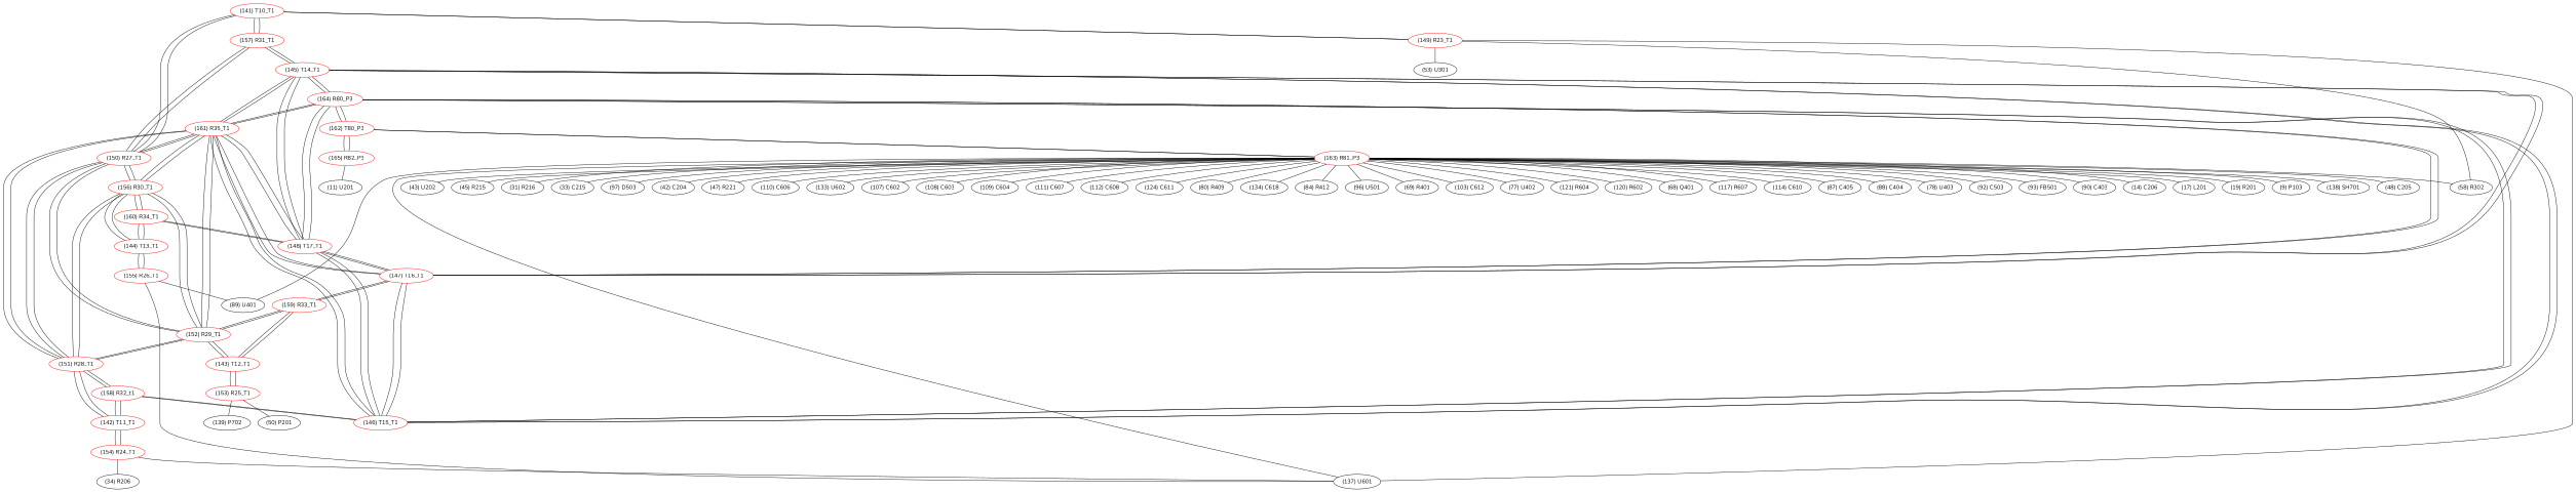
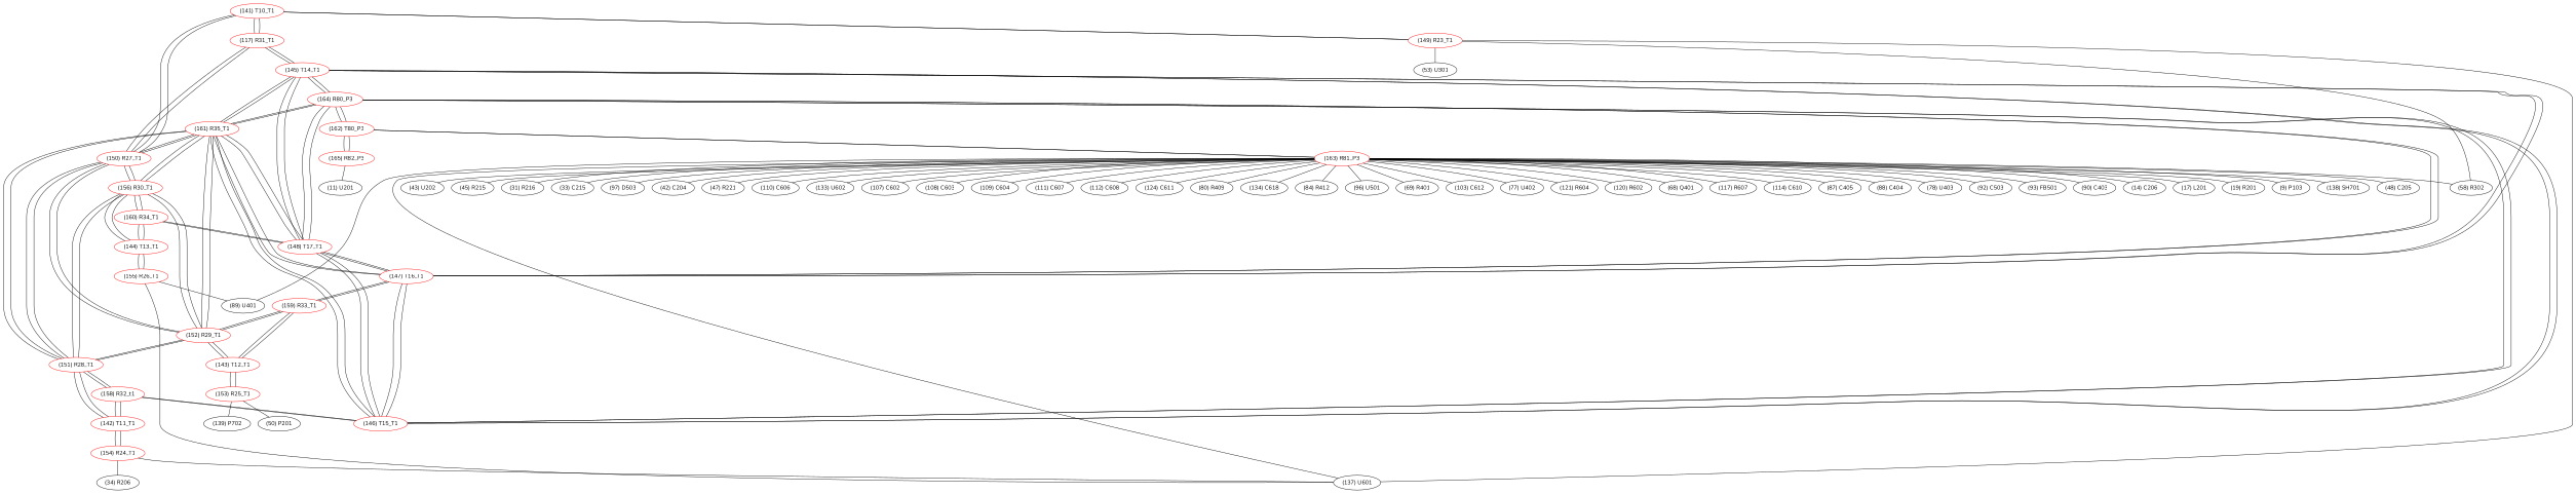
  graph {
    fontname=Nunito
    node [fontname=Nunito]
    edge [fontname=Nunito]
    n1 [color=red label="(141) T10_T1"]
    n2 [color=red label="(149) R23_T1"]
-   n3 [color=red label="(157) R31_T1"]
+   n3 [color=red label="(117) R31_T1"]
    n4 [color=red label="(150) R27_T1"]
    n5 [label="(53) U301"]
    n6 [label="(137) U601"]
    n7 [label="(58) R302"]
    n8 [color=red label="(145) T14_T1"]
    n9 [color=red label="(151) R28_T1"]
    n10 [color=red label="(152) R29_T1"]
    n11 [color=red label="(156) R30_T1"]
    n12 [color=red label="(161) R35_T1"]
    n13 [color=red label="(146) T15_T1"]
    n14 [color=red label="(147) T16_T1"]
    n15 [color=red label="(148) T17_T1"]
    n16 [color=red label="(164) R80_P3"]
    n17 [color=red label="(142) T11_T1"]
    n18 [color=red label="(158) R32_t1"]
    n19 [color=red label="(143) T12_T1"]
    n20 [color=red label="(159) R33_T1"]
    n21 [color=red label="(144) T13_T1"]
    n22 [color=red label="(160) R34_T1"]
    n23 [color=red label="(154) R24_T1"]
    n24 [label="(34) R206"]
    n25 [color=red label="(153) R25_T1"]
    n26 [label="(139) P702"]
    n27 [label="(50) P201"]
    n28 [color=red label="(155) R26_T1"]
    n29 [label="(89) U401"]
    n30 [color=red label="(162) T80_P3"]
    n31 [color=red label="(163) R81_P3"]
    n32 [color=red label="(165) R82_P3"]
    n33 [label="(96) U501"]
    n34 [label="(69) R401"]
    n35 [label="(103) C612"]
    n36 [label="(77) U402"]
    n37 [label="(121) R604"]
    n38 [label="(120) R602"]
    n39 [label="(68) Q401"]
    n40 [label="(117) R607"]
    n41 [label="(114) C610"]
    n42 [label="(87) C405"]
    n43 [label="(88) C404"]
    n44 [label="(78) U403"]
    n45 [label="(92) C503"]
    n46 [label="(93) FB501"]
    n47 [label="(90) C403"]
    n48 [label="(14) C206"]
    n49 [label="(17) L201"]
    n50 [label="(19) R201"]
    n51 [label="(9) P103"]
    n52 [label="(138) SH701"]
    n53 [label="(48) C205"]
    n54 [label="(43) U202"]
    n55 [label="(45) R215"]
    n56 [label="(31) R216"]
    n57 [label="(33) C215"]
    n58 [label="(97) D503"]
    n59 [label="(42) C204"]
    n60 [label="(47) R221"]
    n61 [label="(110) C606"]
    n62 [label="(133) U602"]
    n63 [label="(107) C602"]
    n64 [label="(108) C603"]
    n65 [label="(109) C604"]
    n66 [label="(111) C607"]
    n67 [label="(112) C608"]
    n68 [label="(124) C611"]
    n69 [label="(80) R409"]
    n70 [label="(134) C618"]
    n71 [label="(84) R412"]
    n72 [label="(11) U201"]
    n1 -- n2
    n1 -- n3
    n1 -- n4
    n2 -- n1
    n2 -- n5
    n2 -- n6
    n2 -- n7
    n3 -- n1
    n3 -- n4
    n3 -- n8
    n4 -- n1
    n4 -- n3
    n4 -- n9
    n4 -- n10
    n4 -- n11
    n4 -- n12
    n8 -- n3
    n8 -- n12
    n8 -- n13
    n8 -- n14
    n8 -- n15
    n8 -- n16
    n9 -- n4
    n9 -- n10
    n9 -- n11
    n9 -- n12
    n9 -- n17
    n9 -- n18
    n10 -- n4
    n10 -- n9
    n10 -- n11
    n10 -- n12
    n10 -- n19
    n10 -- n20
    n11 -- n4
    n11 -- n9
    n11 -- n10
    n11 -- n12
    n11 -- n21
    n11 -- n22
    n12 -- n4
    n12 -- n8
    n12 -- n9
    n12 -- n10
    n12 -- n11
    n12 -- n13
    n12 -- n14
    n12 -- n15
    n12 -- n16
    n13 -- n8
    n13 -- n12
    n13 -- n14
    n13 -- n15
    n13 -- n16
    n13 -- n18
    n14 -- n8
    n14 -- n12
    n14 -- n13
    n14 -- n15
    n14 -- n16
    n14 -- n20
    n15 -- n8
    n15 -- n12
    n15 -- n13
    n15 -- n14
    n15 -- n16
    n15 -- n22
    n16 -- n8
    n16 -- n12
    n16 -- n13
    n16 -- n14
    n16 -- n15
    n16 -- n30
    n17 -- n9
    n17 -- n18
    n17 -- n23
    n18 -- n9
    n18 -- n13
    n18 -- n17
    n19 -- n10
    n19 -- n20
    n19 -- n25
    n20 -- n10
    n20 -- n14
    n20 -- n19
    n21 -- n11
    n21 -- n22
    n21 -- n28
    n22 -- n11
    n22 -- n15
    n22 -- n21
    n23 -- n6
    n23 -- n17
    n23 -- n24
    n25 -- n19
    n25 -- n26
    n25 -- n27
    n28 -- n6
    n28 -- n21
    n28 -- n29
    n30 -- n16
    n30 -- n31
    n30 -- n32
    n31 -- n6
    n31 -- n7
    n31 -- n29
    n31 -- n30
    n31 -- n33
    n31 -- n34
    n31 -- n35
    n31 -- n36
    n31 -- n37
    n31 -- n38
    n31 -- n39
    n31 -- n40
    n31 -- n41
    n31 -- n42
    n31 -- n43
    n31 -- n44
    n31 -- n45
    n31 -- n46
    n31 -- n47
    n31 -- n48
    n31 -- n49
    n31 -- n50
    n31 -- n51
    n31 -- n52
    n31 -- n53
    n31 -- n54
    n31 -- n55
    n31 -- n56
    n31 -- n57
    n31 -- n58
    n31 -- n59
    n31 -- n60
    n31 -- n61
    n31 -- n62
    n31 -- n63
    n31 -- n64
    n31 -- n65
    n31 -- n66
    n31 -- n67
    n31 -- n68
    n31 -- n69
    n31 -- n70
    n31 -- n71
    n32 -- n30
    n32 -- n72
  }
